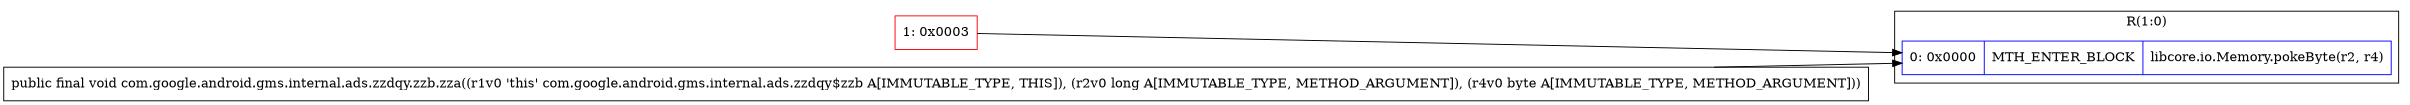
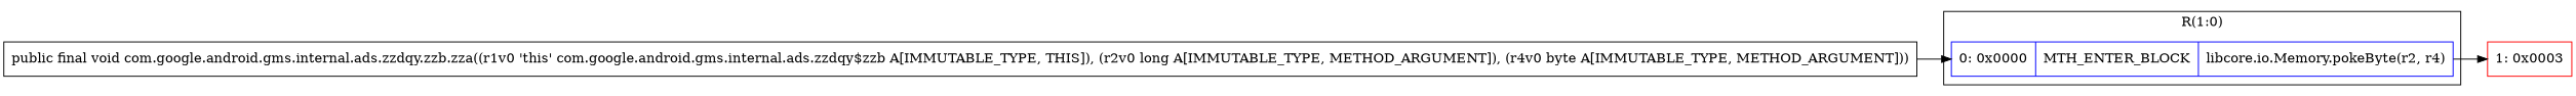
  digraph {
    rankdir=LR
    node [shape=record]
    n1 [color=blue label="{0\:\ 0x0000|MTH_ENTER_BLOCK\l|libcore.io.Memory.pokeByte(r2, r4)\l}"]
    n2 [color=red label="{1\:\ 0x0003}"]
    n3 [label="{public final void com.google.android.gms.internal.ads.zzdqy.zzb.zza((r1v0 'this' com.google.android.gms.internal.ads.zzdqy$zzb A[IMMUTABLE_TYPE, THIS]), (r2v0 long A[IMMUTABLE_TYPE, METHOD_ARGUMENT]), (r4v0 byte A[IMMUTABLE_TYPE, METHOD_ARGUMENT])) }"]
    subgraph cluster_1 {
      label="R(1:0)"
      n1
    }
-   n2 -> n1
+   n1 -> n2
    n3 -> n1
  }
